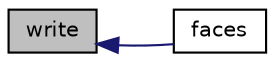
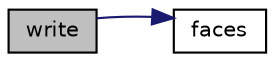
  digraph {
    rankdir=LR
    node [color=black fontname=Helvetica fontsize=10 shape=record]
    n1 [fillcolor=grey75 fontcolor=black height=0.2 label=write style=filled width=0.4]
    n2 [height=0.2 label=faces width=0.4]
-   n1 -> n2 [color=midnightblue dir=back fontname=Helvetica fontsize=10 labelfontname=Helvetica labelfontsize=10 style=solid]
+   n2 -> n1 [color=midnightblue dir=back fontname=Helvetica fontsize=10 labelfontname=Helvetica labelfontsize=10 style=solid]
  }
